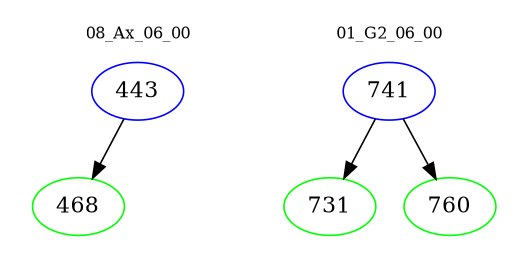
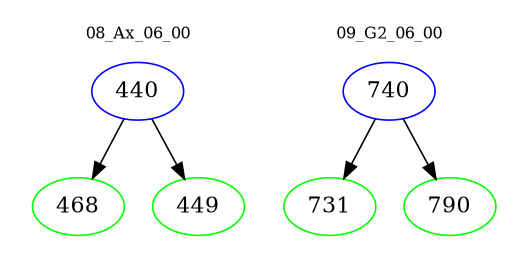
  digraph {
    node [color=green]
    edge [color=black]
-   n1 [color=blue label=443]
+   n1 [color=blue label=440]
    n2 [label=468]
-   n4 [color=blue label=741]
+   n3 [label=449]
+   n4 [color=blue label=740]
    n5 [label=731]
-   n6 [label=760]
+   n6 [label=790]
    subgraph cluster_1 {
      color=white
      fontsize=10
      label="08_Ax_06_00"
      n1
      n2
+     n3
    }
    subgraph cluster_2 {
      color=white
      fontsize=10
-     label="01_G2_06_00"
+     label="09_G2_06_00"
      n4
      n5
      n6
    }
    n1 -> n2
+   n1 -> n3
    n4 -> n5
    n4 -> n6
  }
